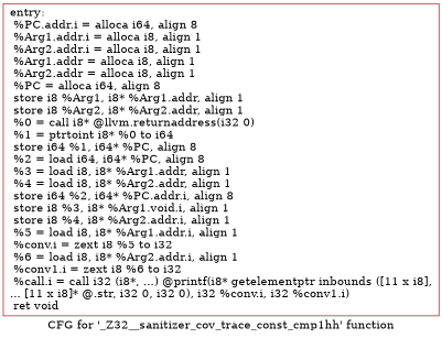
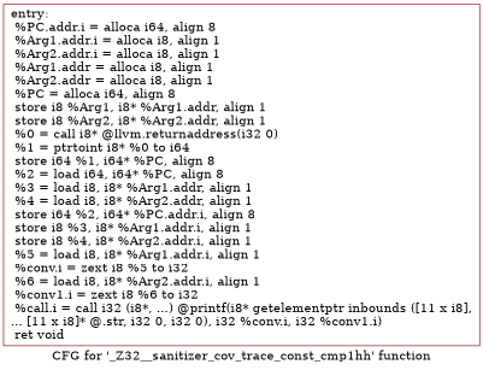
  digraph {
    label="CFG for '_Z32__sanitizer_cov_trace_const_cmp1hh' function"
-   n1 [label="{entry:\l  %PC.addr.i = alloca i64, align 8\l  %Arg1.addr.i = alloca i8, align 1\l  %Arg2.addr.i = alloca i8, align 1\l  %Arg1.addr = alloca i8, align 1\l  %Arg2.addr = alloca i8, align 1\l  %PC = alloca i64, align 8\l  store i8 %Arg1, i8* %Arg1.addr, align 1\l  store i8 %Arg2, i8* %Arg2.addr, align 1\l  %0 = call i8* @llvm.returnaddress(i32 0)\l  %1 = ptrtoint i8* %0 to i64\l  store i64 %1, i64* %PC, align 8\l  %2 = load i64, i64* %PC, align 8\l  %3 = load i8, i8* %Arg1.addr, align 1\l  %4 = load i8, i8* %Arg2.addr, align 1\l  store i64 %2, i64* %PC.addr.i, align 8\l  store i8 %3, i8* %Arg1.void.i, align 1\l  store i8 %4, i8* %Arg2.addr.i, align 1\l  %5 = load i8, i8* %Arg1.addr.i, align 1\l  %conv.i = zext i8 %5 to i32\l  %6 = load i8, i8* %Arg2.addr.i, align 1\l  %conv1.i = zext i8 %6 to i32\l  %call.i = call i32 (i8*, ...) @printf(i8* getelementptr inbounds ([11 x i8],\l... [11 x i8]* @.str, i32 0, i32 0), i32 %conv.i, i32 %conv1.i)\l  ret void\l}" shape=record color=brown]
+   n1 [label="{entry:\l  %PC.addr.i = alloca i64, align 8\l  %Arg1.addr.i = alloca i8, align 1\l  %Arg2.addr.i = alloca i8, align 1\l  %Arg1.addr = alloca i8, align 1\l  %Arg2.addr = alloca i8, align 1\l  %PC = alloca i64, align 8\l  store i8 %Arg1, i8* %Arg1.addr, align 1\l  store i8 %Arg2, i8* %Arg2.addr, align 1\l  %0 = call i8* @llvm.returnaddress(i32 0)\l  %1 = ptrtoint i8* %0 to i64\l  store i64 %1, i64* %PC, align 8\l  %2 = load i64, i64* %PC, align 8\l  %3 = load i8, i8* %Arg1.addr, align 1\l  %4 = load i8, i8* %Arg2.addr, align 1\l  store i64 %2, i64* %PC.addr.i, align 8\l  store i8 %3, i8* %Arg1.addr.i, align 1\l  store i8 %4, i8* %Arg2.addr.i, align 1\l  %5 = load i8, i8* %Arg1.addr.i, align 1\l  %conv.i = zext i8 %5 to i32\l  %6 = load i8, i8* %Arg2.addr.i, align 1\l  %conv1.i = zext i8 %6 to i32\l  %call.i = call i32 (i8*, ...) @printf(i8* getelementptr inbounds ([11 x i8],\l... [11 x i8]* @.str, i32 0, i32 0), i32 %conv.i, i32 %conv1.i)\l  ret void\l}" shape=record color=brown]
  }
